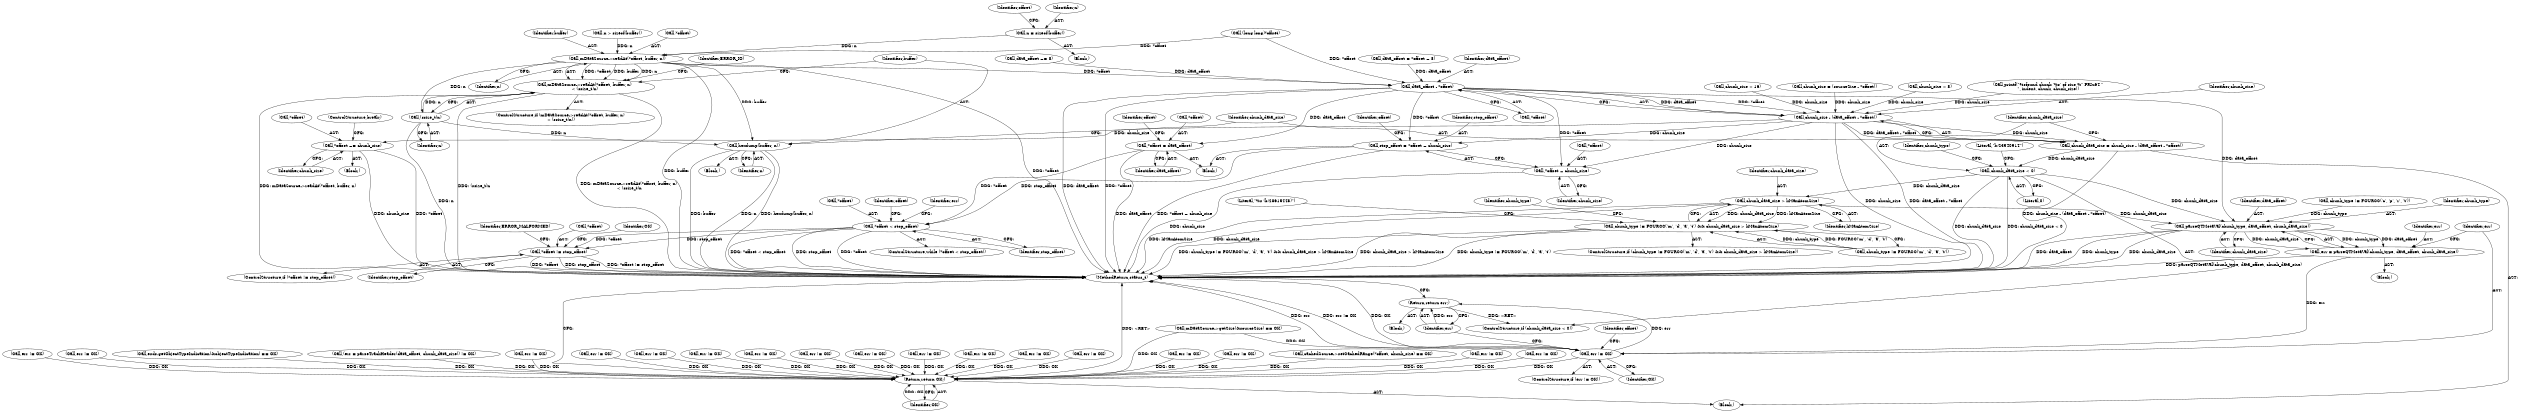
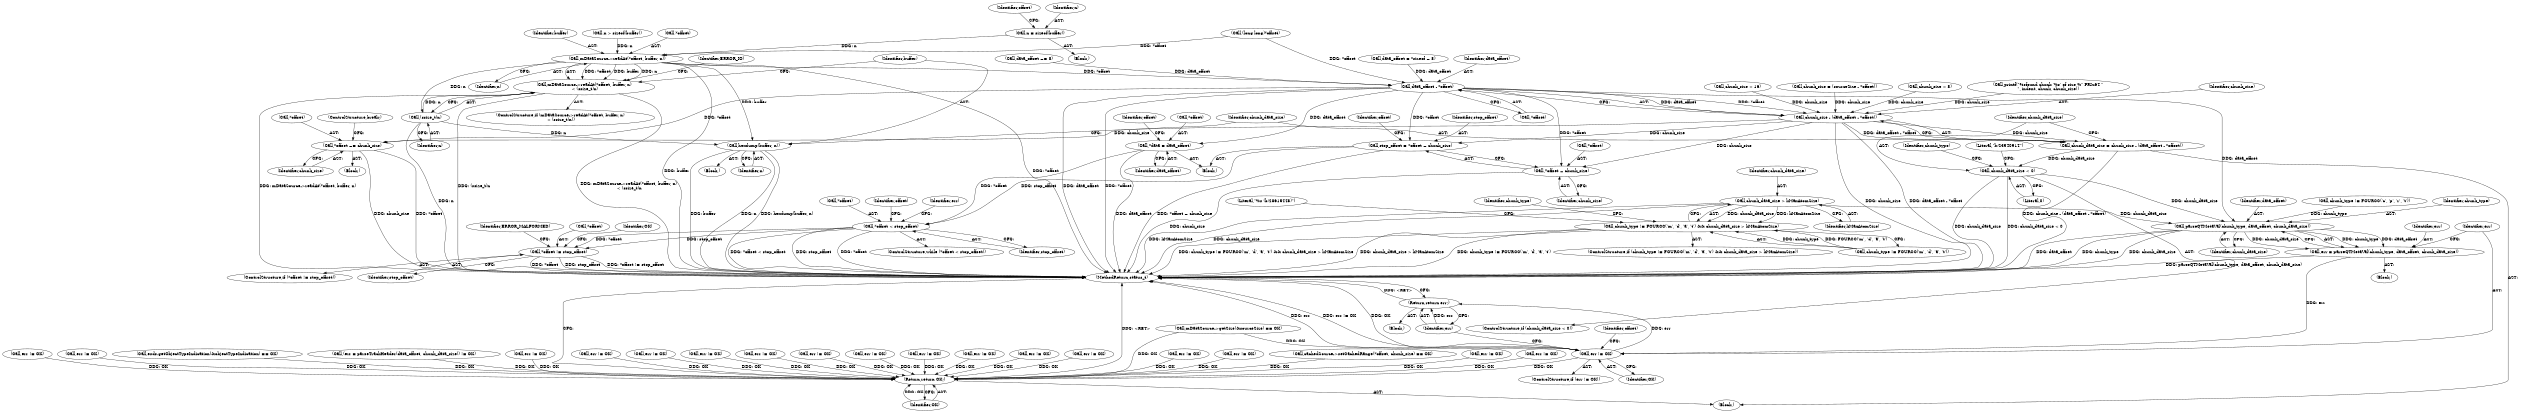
  digraph {
    n1 [label="(Call,n = sizeof(buffer))"]
    n2 [label="(Call,mDataSource->readAt(*offset, buffer, n))"]
    n3 [label="(Block,)"]
    n4 [label="(Call,mDataSource->readAt(*offset, buffer, n)\n < (ssize_t)n)"]
    n5 [label="(Call,(ssize_t)n)"]
    n6 [label="(Call,hexdump(buffer, n))"]
    n7 [label="(Call,data_offset - *offset)"]
    n8 [label="(MethodReturn,status_t)"]
    n9 [label="(Identifier,n)"]
    n10 [label="(ControlStructure,if (mDataSource->readAt(*offset, buffer, n)\n < (ssize_t)n))"]
    n11 [label="(Identifier,n)"]
    n12 [label="(Identifier,n)"]
    n13 [label="(Block,)"]
    n14 [label="(Call,chunk_size - (data_offset - *offset))"]
    n15 [label="(Call,parseQTMetaVal(chunk_type, data_offset, chunk_data_size))"]
    n16 [label="(Call,stop_offset = *offset + chunk_size)"]
    n17 [label="(Call,*offset + chunk_size)"]
    n18 [label="(Call,*offset += chunk_size)"]
-   n19 [label="(Call,*offset = data_offset)"]
+   n19 [label="(Call,*data = data_offset)"]
    n20 [label="(Call,*offset)"]
    n21 [label="(Return,return err;)"]
    n22 [label="(Return,return OK;)"]
    n23 [label="(Call,chunk_data_size = chunk_size - (data_offset - *offset))"]
    n24 [label="(Call,err = parseQTMetaVal(chunk_type, data_offset, chunk_data_size))"]
    n25 [label="(Identifier,chunk_data_size)"]
    n26 [label="(Call,*offset < stop_offset)"]
    n27 [label="(Block,)"]
    n28 [label="(Identifier,chunk_size)"]
    n29 [label="(Identifier,chunk_size)"]
    n30 [label="(Block,)"]
    n31 [label="(Identifier,data_offset)"]
    n32 [label="(Call,chunk_data_size < 0)"]
    n33 [label="(Block,)"]
    n34 [label="(Call,chunk_data_size > kMaxAtomSize)"]
    n35 [label="(Literal,0)"]
    n36 [label="(ControlStructure,if (chunk_data_size < 0))"]
    n37 [label="(Call,chunk_type != FOURCC('m', 'd', 'a', 't') && chunk_data_size > kMaxAtomSize)"]
    n38 [label="(Identifier,kMaxAtomSize)"]
    n39 [label="(ControlStructure,if (chunk_type != FOURCC('m', 'd', 'a', 't') && chunk_data_size > kMaxAtomSize))"]
    n40 [label="(Call,chunk_type != FOURCC('m', 'd', 'a', 't'))"]
    n41 [label="(Call,err != OK)"]
    n42 [label="(Block,)"]
    n43 [label="(ControlStructure,if (err != OK))"]
    n44 [label="(Identifier,OK)"]
    n45 [label="(Block,)"]
    n46 [label="(Identifier,err)"]
    n47 [label="(Identifier,OK)"]
    n48 [label="(Call,*offset != stop_offset)"]
    n49 [label="(Identifier,stop_offset)"]
    n50 [label="(ControlStructure,while (*offset < stop_offset))"]
    n51 [label="(ControlStructure,if (*offset != stop_offset))"]
    n52 [label="(Identifier,stop_offset)"]
    n53 [label="(Call,err != OK)"]
    n54 [label="(Call,err != OK)"]
    n55 [label="(Identifier,OK)"]
    n56 [label="(Identifier,chunk_data_size)"]
    n57 [label="(Call,err != OK)"]
    n58 [label="(Identifier,chunk_type)"]
    n59 [label="(Identifier,chunk_size)"]
    n60 [label="(Identifier,ERROR_MALFORMED)"]
    n61 [label="(Call,(long long)*offset)"]
    n62 [label="(Identifier,chunk_data_size)"]
    n63 [label="(Identifier,err)"]
    n64 [label="(Call,err != OK)"]
    n65 [label="(Call,*offset)"]
    n66 [label="(Call,err != OK)"]
    n67 [label="(Literal,\"b/23540914\")"]
    n68 [label="(Identifier,chunk_type)"]
    n69 [label="(Call,err != OK)"]
    n70 [label="(Call,err != OK)"]
    n71 [label="(Call,chunk_size < 16)"]
    n72 [label="(Call,*offset)"]
    n73 [label="(Call,data_offset += 8)"]
    n74 [label="(Call,err != OK)"]
    n75 [label="(Call,cachedSource->setCachedRange(*offset, chunk_size) == OK)"]
    n76 [label="(Call,err != OK)"]
    n77 [label="(Call,err != OK)"]
    n78 [label="(Identifier,offset)"]
    n79 [label="(ControlStructure,break;)"]
    n80 [label="(Call,chunk_size = (sourceSize - *offset))"]
    n81 [label="(Call,chunk_size < 8)"]
    n82 [label="(Identifier,offset)"]
    n83 [label="(Call,err != OK)"]
    n84 [label="(Identifier,chunk_type)"]
    n85 [label="(Call,printf(\"%sfound chunk '%s' of size %\" PRIu64 \"\n\", indent, chunk, chunk_size))"]
    n86 [label="(Call,*offset)"]
    n87 [label="(Identifier,data_offset)"]
    n88 [label="(Identifier,buffer)"]
    n89 [label="(Identifier,offset)"]
    n90 [label="(Call,n > sizeof(buffer))"]
-   n91 [label="(Call,data_offset = *offset + 8)"]
+   n91 [label="(Call,data_offset = *sizeof + 8)"]
    n92 [label="(Call,err != OK)"]
    n93 [label="(Identifier,chunk_data_size)"]
    n94 [label="(Call,esds.getObjectTypeIndication(&objectTypeIndication) == OK)"]
    n95 [label="(Call,(err = parseTrackHeader(data_offset, chunk_data_size)) != OK)"]
    n96 [label="(Identifier,stop_offset)"]
    n97 [label="(Identifier,offset)"]
    n98 [label="(Call,*offset)"]
    n99 [label="(Identifier,n)"]
    n100 [label="(Identifier,offset)"]
    n101 [label="(Identifier,err)"]
    n102 [label="(Call,err != OK)"]
    n103 [label="(Identifier,ERROR_IO)"]
    n104 [label="(Literal,\"%s (b/28615448)\")"]
    n105 [label="(Identifier,data_offset)"]
    n106 [label="(Call,mDataSource->getSize(&sourceSize) == OK)"]
    n107 [label="(Identifier,buffer)"]
    n108 [label="(Call,*offset)"]
    n109 [label="(Call,*offset)"]
    n110 [label="(Identifier,err)"]
    n111 [label="(Call,chunk_type != FOURCC('c', 'p', 'r', 't'))"]
    n112 [label="(Call,err != OK)"]
    n113 [label="(Call,err != OK)"]
    n114 [label="(Call,err != OK)"]
    n115 [label="(Call,err != OK)"]
    n1 -> n2 [label="DDG: n"]
    n1 -> n3 [label="AST: "]
    n2 -> n4 [label="AST: "]
    n2 -> n4 [label="DDG: *offset"]
    n2 -> n4 [label="DDG: buffer"]
    n2 -> n4 [label="DDG: n"]
    n2 -> n5 [label="DDG: n"]
    n2 -> n6 [label="DDG: buffer"]
    n2 -> n7 [label="DDG: *offset"]
    n2 -> n8 [label="DDG: buffer"]
    n2 -> n8 [label="DDG: *offset"]
    n2 -> n9 [label="CFG: "]
    n4 -> n5 [label="CFG: "]
    n4 -> n8 [label="DDG: mDataSource->readAt(*offset, buffer, n)\n < (ssize_t)n"]
    n4 -> n8 [label="DDG: (ssize_t)n"]
    n4 -> n8 [label="DDG: mDataSource->readAt(*offset, buffer, n)"]
    n4 -> n10 [label="AST: "]
    n5 -> n4 [label="AST: "]
    n5 -> n4 [label="DDG: n"]
    n5 -> n6 [label="DDG: n"]
    n5 -> n8 [label="DDG: n"]
    n5 -> n11 [label="CFG: "]
    n6 -> n8 [label="DDG: n"]
    n6 -> n8 [label="DDG: hexdump(buffer, n)"]
    n6 -> n8 [label="DDG: buffer"]
    n6 -> n12 [label="CFG: "]
    n6 -> n13 [label="AST: "]
    n7 -> n8 [label="DDG: data_offset"]
    n7 -> n8 [label="DDG: *offset"]
    n7 -> n14 [label="AST: "]
    n7 -> n14 [label="DDG: data_offset"]
    n7 -> n14 [label="DDG: *offset"]
    n7 -> n15 [label="DDG: data_offset"]
    n7 -> n16 [label="DDG: *offset"]
    n7 -> n17 [label="DDG: *offset"]
+   n7 -> n18 [label="DDG: *offset"]
    n7 -> n19 [label="DDG: data_offset"]
    n7 -> n20 [label="CFG: "]
    n8 -> n21 [label="CFG: "]
    n8 -> n22 [label="CFG: "]
    n9 -> n2 [label="AST: "]
    n11 -> n5 [label="AST: "]
    n12 -> n6 [label="AST: "]
    n14 -> n7 [label="CFG: "]
    n14 -> n8 [label="DDG: data_offset - *offset"]
    n14 -> n8 [label="DDG: chunk_size"]
    n14 -> n16 [label="DDG: chunk_size"]
    n14 -> n17 [label="DDG: chunk_size"]
    n14 -> n18 [label="DDG: chunk_size"]
    n14 -> n23 [label="AST: "]
    n14 -> n23 [label="DDG: chunk_size"]
    n14 -> n23 [label="DDG: data_offset - *offset"]
    n15 -> n8 [label="DDG: data_offset"]
    n15 -> n8 [label="DDG: chunk_type"]
    n15 -> n8 [label="DDG: chunk_data_size"]
    n15 -> n24 [label="AST: "]
    n15 -> n24 [label="DDG: chunk_type"]
    n15 -> n24 [label="DDG: data_offset"]
    n15 -> n24 [label="DDG: chunk_data_size"]
    n15 -> n25 [label="CFG: "]
    n16 -> n8 [label="DDG: *offset + chunk_size"]
    n16 -> n17 [label="CFG: "]
    n16 -> n26 [label="DDG: stop_offset"]
    n16 -> n27 [label="AST: "]
    n17 -> n8 [label="DDG: chunk_size"]
    n17 -> n16 [label="AST: "]
    n17 -> n28 [label="CFG: "]
    n18 -> n8 [label="DDG: *offset"]
    n18 -> n8 [label="DDG: chunk_size"]
    n18 -> n29 [label="CFG: "]
    n18 -> n30 [label="AST: "]
    n19 -> n8 [label="DDG: data_offset"]
    n19 -> n26 [label="DDG: *offset"]
    n19 -> n27 [label="AST: "]
    n19 -> n31 [label="CFG: "]
    n20 -> n7 [label="AST: "]
-   n21 -> n36 [label="DDG: <RET>"]
+   n21 -> n8 [label="DDG: <RET>"]
    n21 -> n45 [label="AST: "]
    n21 -> n46 [label="CFG: "]
    n22 -> n8 [label="DDG: <RET>"]
    n22 -> n33 [label="AST: "]
    n22 -> n47 [label="CFG: "]
    n23 -> n8 [label="DDG: chunk_size - (data_offset - *offset)"]
    n23 -> n14 [label="CFG: "]
    n23 -> n32 [label="DDG: chunk_data_size"]
    n23 -> n33 [label="AST: "]
    n24 -> n8 [label="DDG: parseQTMetaVal(chunk_type, data_offset, chunk_data_size)"]
    n24 -> n15 [label="CFG: "]
    n24 -> n41 [label="DDG: err"]
    n24 -> n42 [label="AST: "]
    n25 -> n15 [label="AST: "]
    n26 -> n8 [label="DDG: *offset < stop_offset"]
    n26 -> n8 [label="DDG: stop_offset"]
    n26 -> n8 [label="DDG: *offset"]
    n26 -> n48 [label="DDG: *offset"]
    n26 -> n48 [label="DDG: stop_offset"]
    n26 -> n49 [label="CFG: "]
    n26 -> n50 [label="AST: "]
    n28 -> n17 [label="AST: "]
    n29 -> n18 [label="AST: "]
    n31 -> n19 [label="AST: "]
    n32 -> n8 [label="DDG: chunk_data_size"]
    n32 -> n8 [label="DDG: chunk_data_size < 0"]
    n32 -> n15 [label="DDG: chunk_data_size"]
-   n32 -> n34 [label="DDG: chunk_data_size"]
    n32 -> n35 [label="CFG: "]
    n32 -> n36 [label="AST: "]
    n34 -> n8 [label="DDG: chunk_data_size"]
    n34 -> n8 [label="DDG: kMaxAtomSize"]
    n34 -> n15 [label="DDG: chunk_data_size"]
    n34 -> n37 [label="AST: "]
    n34 -> n37 [label="DDG: chunk_data_size"]
    n34 -> n37 [label="DDG: kMaxAtomSize"]
    n34 -> n38 [label="CFG: "]
    n35 -> n32 [label="AST: "]
    n37 -> n8 [label="DDG: chunk_type != FOURCC('m', 'd', 'a', 't')"]
    n37 -> n8 [label="DDG: chunk_type != FOURCC('m', 'd', 'a', 't') && chunk_data_size > kMaxAtomSize"]
    n37 -> n8 [label="DDG: chunk_data_size > kMaxAtomSize"]
    n37 -> n34 [label="CFG: "]
    n37 -> n39 [label="AST: "]
    n37 -> n40 [label="CFG: "]
    n38 -> n34 [label="AST: "]
    n40 -> n37 [label="AST: "]
    n40 -> n37 [label="DDG: chunk_type"]
    n40 -> n37 [label="DDG: FOURCC('m', 'd', 'a', 't')"]
    n41 -> n8 [label="DDG: OK"]
    n41 -> n8 [label="DDG: err"]
    n41 -> n8 [label="DDG: err != OK"]
    n41 -> n21 [label="DDG: err"]
    n41 -> n22 [label="DDG: OK"]
    n41 -> n43 [label="AST: "]
    n41 -> n44 [label="CFG: "]
    n44 -> n41 [label="AST: "]
    n46 -> n21 [label="AST: "]
    n46 -> n21 [label="DDG: err"]
    n46 -> n41 [label="CFG: "]
    n47 -> n22 [label="AST: "]
    n47 -> n22 [label="DDG: OK"]
    n48 -> n8 [label="DDG: *offset"]
    n48 -> n8 [label="DDG: stop_offset"]
    n48 -> n8 [label="DDG: *offset != stop_offset"]
    n48 -> n51 [label="AST: "]
    n48 -> n52 [label="CFG: "]
    n49 -> n26 [label="AST: "]
    n52 -> n48 [label="AST: "]
    n53 -> n22 [label="DDG: OK"]
    n54 -> n22 [label="DDG: OK"]
    n55 -> n48 [label="CFG: "]
    n56 -> n23 [label="CFG: "]
    n56 -> n32 [label="AST: "]
    n57 -> n22 [label="DDG: OK"]
    n58 -> n37 [label="CFG: "]
    n59 -> n14 [label="AST: "]
    n60 -> n48 [label="CFG: "]
    n61 -> n2 [label="DDG: *offset"]
    n61 -> n7 [label="DDG: *offset"]
    n62 -> n6 [label="CFG: "]
    n62 -> n23 [label="AST: "]
    n63 -> n26 [label="CFG: "]
    n64 -> n22 [label="DDG: OK"]
    n65 -> n26 [label="AST: "]
    n66 -> n22 [label="DDG: OK"]
    n67 -> n32 [label="CFG: "]
    n68 -> n15 [label="AST: "]
    n69 -> n22 [label="DDG: OK"]
    n70 -> n22 [label="DDG: OK"]
    n71 -> n14 [label="DDG: chunk_size"]
    n72 -> n48 [label="AST: "]
    n73 -> n7 [label="DDG: data_offset"]
    n74 -> n22 [label="DDG: OK"]
    n75 -> n22 [label="DDG: OK"]
    n76 -> n22 [label="DDG: OK"]
    n77 -> n22 [label="DDG: OK"]
    n78 -> n1 [label="CFG: "]
    n79 -> n18 [label="CFG: "]
    n80 -> n14 [label="DDG: chunk_size"]
    n81 -> n14 [label="DDG: chunk_size"]
    n82 -> n19 [label="CFG: "]
    n83 -> n22 [label="DDG: OK"]
    n84 -> n32 [label="CFG: "]
    n85 -> n14 [label="DDG: chunk_size"]
    n86 -> n18 [label="AST: "]
    n87 -> n15 [label="AST: "]
    n88 -> n2 [label="AST: "]
    n89 -> n41 [label="CFG: "]
    n90 -> n2 [label="DDG: n"]
    n91 -> n7 [label="DDG: data_offset"]
    n92 -> n22 [label="DDG: OK"]
    n93 -> n34 [label="AST: "]
    n94 -> n22 [label="DDG: OK"]
    n95 -> n22 [label="DDG: OK"]
    n96 -> n16 [label="AST: "]
    n97 -> n16 [label="CFG: "]
    n98 -> n2 [label="AST: "]
    n99 -> n1 [label="AST: "]
    n100 -> n26 [label="CFG: "]
    n101 -> n24 [label="AST: "]
    n102 -> n22 [label="DDG: OK"]
    n103 -> n4 [label="CFG: "]
    n104 -> n37 [label="CFG: "]
    n105 -> n7 [label="AST: "]
    n106 -> n22 [label="DDG: OK"]
    n106 -> n41 [label="DDG: OK"]
    n107 -> n4 [label="CFG: "]
    n107 -> n6 [label="AST: "]
    n108 -> n17 [label="AST: "]
    n109 -> n19 [label="AST: "]
    n110 -> n24 [label="CFG: "]
    n110 -> n41 [label="AST: "]
    n111 -> n15 [label="DDG: chunk_type"]
    n112 -> n22 [label="DDG: OK"]
    n113 -> n22 [label="DDG: OK"]
    n114 -> n22 [label="DDG: OK"]
    n115 -> n22 [label="DDG: OK"]
  }
